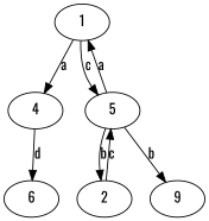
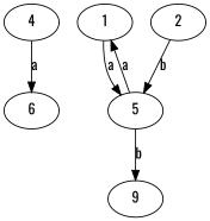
  strict digraph {
    fontname=Oswald
    node [fontname=Oswald]
    edge [fontname=Oswald]
    n1 [label=4]
    6
    1
    5
    2
    n6 [label=9]
-   n1 -> 6 [label=d]
-   1 -> n1 [label=a]
-   1 -> 5 [label=c]
+   n1 -> 6 [label=a]
+   1 -> 5 [label=a]
    5 -> 1 [label=a]
-   5 -> 2 [label=b]
    5 -> n6 [label=b]
-   2 -> 5 [label=c]
+   2 -> 5 [label=b]
  }
